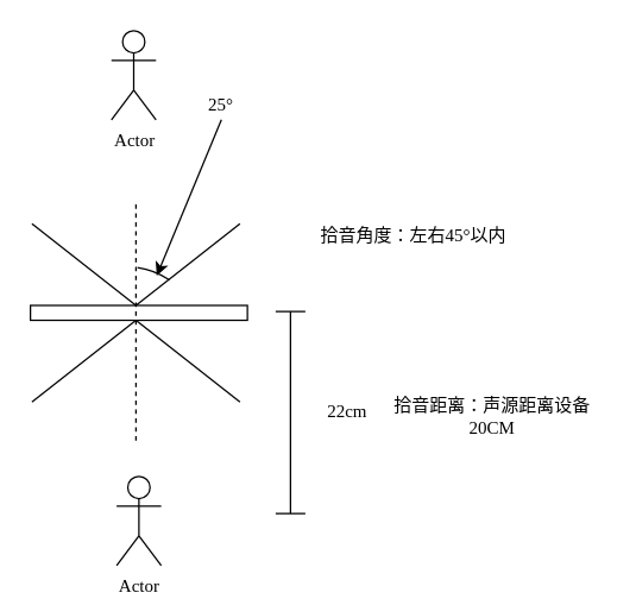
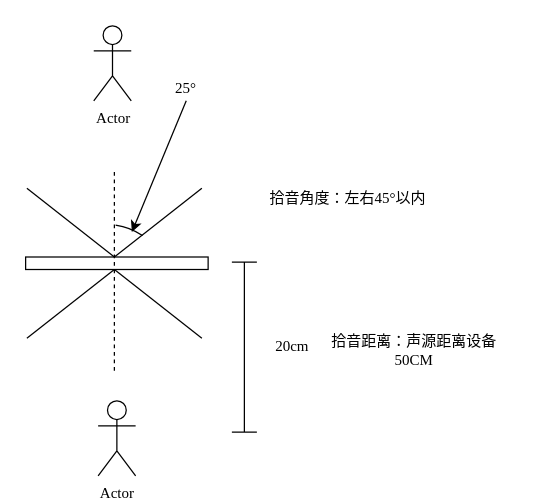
  <mxCell id="0" />
  <mxCell id="1" parent="0" />
  <mxCell id="2" value="" style="rounded=0;whiteSpace=wrap;html=1;" parent="1" vertex="1"><mxGeometry x="20" y="205" width="146" height="10" as="geometry" /></mxCell>
  <mxCell id="3" value="" style="endArrow=none;html=1;" parent="1" edge="1"><mxGeometry width="50" height="50" relative="1" as="geometry"><mxPoint x="91" y="205" as="sourcePoint" /><mxPoint x="161" y="150" as="targetPoint" /></mxGeometry></mxCell>
  <mxCell id="4" value="" style="endArrow=none;html=1;" parent="1" edge="1"><mxGeometry width="50" height="50" relative="1" as="geometry"><mxPoint x="91" y="205" as="sourcePoint" /><mxPoint x="21" y="150" as="targetPoint" /></mxGeometry></mxCell>
  <mxCell id="5" value="" style="endArrow=none;dashed=1;html=1;" parent="1" edge="1"><mxGeometry width="50" height="50" relative="1" as="geometry"><mxPoint x="91" y="296" as="sourcePoint" /><mxPoint x="91" y="136" as="targetPoint" /></mxGeometry></mxCell>
  <mxCell id="6" value="" style="endArrow=none;html=1;" parent="1" edge="1"><mxGeometry width="50" height="50" relative="1" as="geometry"><mxPoint x="91" y="215" as="sourcePoint" /><mxPoint x="161" y="270" as="targetPoint" /></mxGeometry></mxCell>
  <mxCell id="7" value="" style="endArrow=none;html=1;" parent="1" edge="1"><mxGeometry width="50" height="50" relative="1" as="geometry"><mxPoint x="91" y="215" as="sourcePoint" /><mxPoint x="21" y="270" as="targetPoint" /></mxGeometry></mxCell>
  <mxCell id="8" style="edgeStyle=none;rounded=0;orthogonalLoop=1;jettySize=auto;html=1;exitX=0.5;exitY=1;exitDx=0;exitDy=0;entryX=0.019;entryY=0.547;entryDx=0;entryDy=0;entryPerimeter=0;" parent="1" source="9" target="10" edge="1"><mxGeometry relative="1" as="geometry" /></mxCell>
  <mxCell id="9" value="&lt;font face=&quot;阿里巴巴普惠体&quot;&gt;25°&lt;/font&gt;" style="text;html=1;strokeColor=none;fillColor=none;align=center;verticalAlign=middle;whiteSpace=wrap;rounded=0;" parent="1" vertex="1"><mxGeometry x="126" y="60" width="45" height="20" as="geometry" /></mxCell>
  <mxCell id="10" value="" style="verticalLabelPosition=bottom;verticalAlign=top;html=1;shape=mxgraph.basic.arc;startAngle=0.689;endAngle=0.763;rotation=120;" parent="1" vertex="1"><mxGeometry x="35" y="179" width="100" height="100" as="geometry" /></mxCell>
  <mxCell id="11" value="拾音角度：左右45°以内" style="text;html=1;strokeColor=none;fillColor=none;align=center;verticalAlign=middle;whiteSpace=wrap;rounded=0;fontFamily=阿里巴巴普惠体;" parent="1" vertex="1"><mxGeometry x="203" y="108" width="150" height="100" as="geometry" /></mxCell>
  <mxCell id="12" value="" style="shape=crossbar;whiteSpace=wrap;html=1;rounded=1;fontFamily=阿里巴巴普惠体;rotation=90;" parent="1" vertex="1"><mxGeometry x="127" y="267" width="136" height="20" as="geometry" /></mxCell>
  <mxCell id="13" value="Actor" style="shape=umlActor;verticalLabelPosition=bottom;verticalAlign=top;html=1;outlineConnect=0;fontFamily=阿里巴巴普惠体;" parent="1" vertex="1"><mxGeometry x="78" y="320" width="30" height="60" as="geometry" /></mxCell>
- <mxCell id="14" value="&lt;font face=&quot;阿里巴巴普惠体&quot;&gt;22cm&lt;/font&gt;" style="text;html=1;strokeColor=none;fillColor=none;align=center;verticalAlign=middle;whiteSpace=wrap;rounded=0;" parent="1" vertex="1"><mxGeometry x="211" y="267" width="45" height="20" as="geometry" /></mxCell>
- <mxCell id="15" value="拾音距离：声源距离设备20CM" style="text;html=1;strokeColor=none;fillColor=none;align=center;verticalAlign=middle;whiteSpace=wrap;rounded=0;fontFamily=阿里巴巴普惠体;" parent="1" vertex="1"><mxGeometry x="256" y="230" width="150" height="100" as="geometry" /></mxCell>
+ <mxCell id="14" value="&lt;font face=&quot;阿里巴巴普惠体&quot;&gt;20cm&lt;/font&gt;" style="text;html=1;strokeColor=none;fillColor=none;align=center;verticalAlign=middle;whiteSpace=wrap;rounded=0;" parent="1" vertex="1"><mxGeometry x="211" y="267" width="45" height="20" as="geometry" /></mxCell>
+ <mxCell id="15" value="拾音距离：声源距离设备50CM" style="text;html=1;strokeColor=none;fillColor=none;align=center;verticalAlign=middle;whiteSpace=wrap;rounded=0;fontFamily=阿里巴巴普惠体;" parent="1" vertex="1"><mxGeometry x="256" y="230" width="150" height="100" as="geometry" /></mxCell>
  <mxCell id="16" value="Actor" style="shape=umlActor;verticalLabelPosition=bottom;verticalAlign=top;html=1;outlineConnect=0;fontFamily=阿里巴巴普惠体;" parent="1" vertex="1"><mxGeometry x="74.5" y="20" width="30" height="60" as="geometry" /></mxCell>
